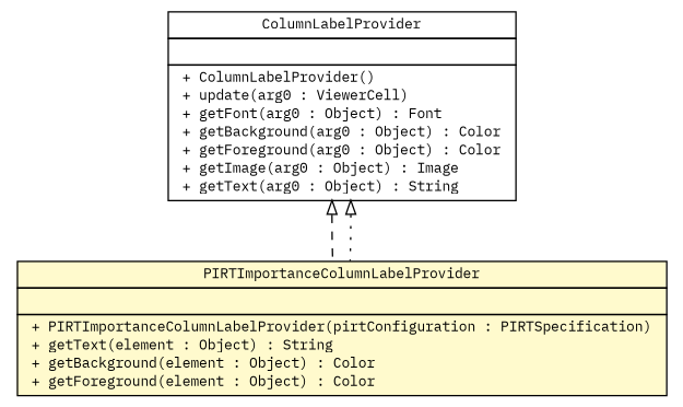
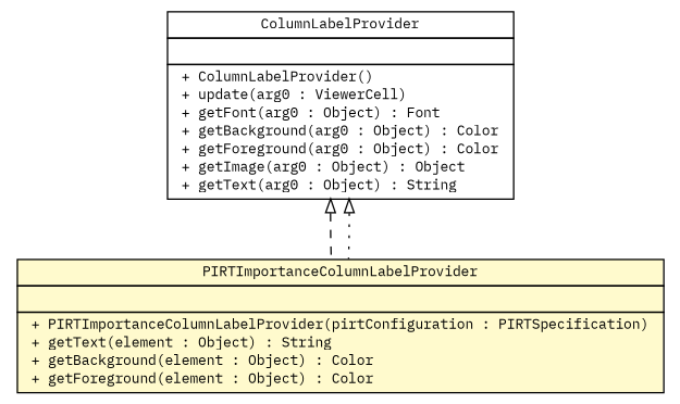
  digraph {
    nodesep=0.25
    ranksep=0.5
    fontname="IBM Plex Mono"
    node [fontcolor=black fontname="IBM Plex Mono" fontsize=10.0 shape=plaintext]
    edge [arrowtail=empty dir=back fontname="IBM Plex Mono" fontsize=10 headport=p labelfontname=arial labelfontsize=10 tailport=p]
    n1 [label=<<table title="gov.sandia.cf.parts.ui.pirt.editors.PIRTImportanceColumnLabelProvider" border="0" cellborder="1" cellspacing="0" cellpadding="2" port="p" bgcolor="lemonChiffon" href="./PIRTImportanceColumnLabelProvider.html"> 		<tr><td><table border="0" cellspacing="0" cellpadding="1"> <tr><td align="center" balign="center"> PIRTImportanceColumnLabelProvider </td></tr> 		</table></td></tr> 		<tr><td><table border="0" cellspacing="0" cellpadding="1"> <tr><td align="left" balign="left">  </td></tr> 		</table></td></tr> 		<tr><td><table border="0" cellspacing="0" cellpadding="1"> <tr><td align="left" balign="left"> + PIRTImportanceColumnLabelProvider(pirtConfiguration : PIRTSpecification) </td></tr> <tr><td align="left" balign="left"> + getText(element : Object) : String </td></tr> <tr><td align="left" balign="left"> + getBackground(element : Object) : Color </td></tr> <tr><td align="left" balign="left"> + getForeground(element : Object) : Color </td></tr> 		</table></td></tr> 		</table>>]
-   n2 [label=<<table title="org.eclipse.jface.viewers.ColumnLabelProvider" border="0" cellborder="1" cellspacing="0" cellpadding="2" port="p" href="http://java.sun.com/j2se/1.4.2/docs/api/org/eclipse/jface/viewers/ColumnLabelProvider.html"> 		<tr><td><table border="0" cellspacing="0" cellpadding="1"> <tr><td align="center" balign="center"> ColumnLabelProvider </td></tr> 		</table></td></tr> 		<tr><td><table border="0" cellspacing="0" cellpadding="1"> <tr><td align="left" balign="left">  </td></tr> 		</table></td></tr> 		<tr><td><table border="0" cellspacing="0" cellpadding="1"> <tr><td align="left" balign="left"> + ColumnLabelProvider() </td></tr> <tr><td align="left" balign="left"> + update(arg0 : ViewerCell) </td></tr> <tr><td align="left" balign="left"> + getFont(arg0 : Object) : Font </td></tr> <tr><td align="left" balign="left"> + getBackground(arg0 : Object) : Color </td></tr> <tr><td align="left" balign="left"> + getForeground(arg0 : Object) : Color </td></tr> <tr><td align="left" balign="left"> + getImage(arg0 : Object) : Image </td></tr> <tr><td align="left" balign="left"> + getText(arg0 : Object) : String </td></tr> 		</table></td></tr> 		</table>>]
+   n2 [label=<<table title="org.eclipse.jface.viewers.ColumnLabelProvider" border="0" cellborder="1" cellspacing="0" cellpadding="2" port="p" href="http://java.sun.com/j2se/1.4.2/docs/api/org/eclipse/jface/viewers/ColumnLabelProvider.html"> 		<tr><td><table border="0" cellspacing="0" cellpadding="1"> <tr><td align="center" balign="center"> ColumnLabelProvider </td></tr> 		</table></td></tr> 		<tr><td><table border="0" cellspacing="0" cellpadding="1"> <tr><td align="left" balign="left">  </td></tr> 		</table></td></tr> 		<tr><td><table border="0" cellspacing="0" cellpadding="1"> <tr><td align="left" balign="left"> + ColumnLabelProvider() </td></tr> <tr><td align="left" balign="left"> + update(arg0 : ViewerCell) </td></tr> <tr><td align="left" balign="left"> + getFont(arg0 : Object) : Font </td></tr> <tr><td align="left" balign="left"> + getBackground(arg0 : Object) : Color </td></tr> <tr><td align="left" balign="left"> + getForeground(arg0 : Object) : Color </td></tr> <tr><td align="left" balign="left"> + getImage(arg0 : Object) : Object </td></tr> <tr><td align="left" balign="left"> + getText(arg0 : Object) : String </td></tr> 		</table></td></tr> 		</table>>]
    n2 -> n1 [style=dashed]
    n2 -> n1 [style=dotted]
  }
